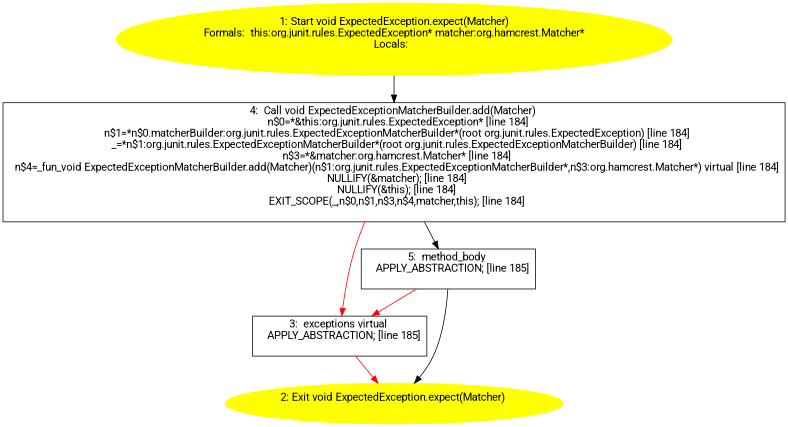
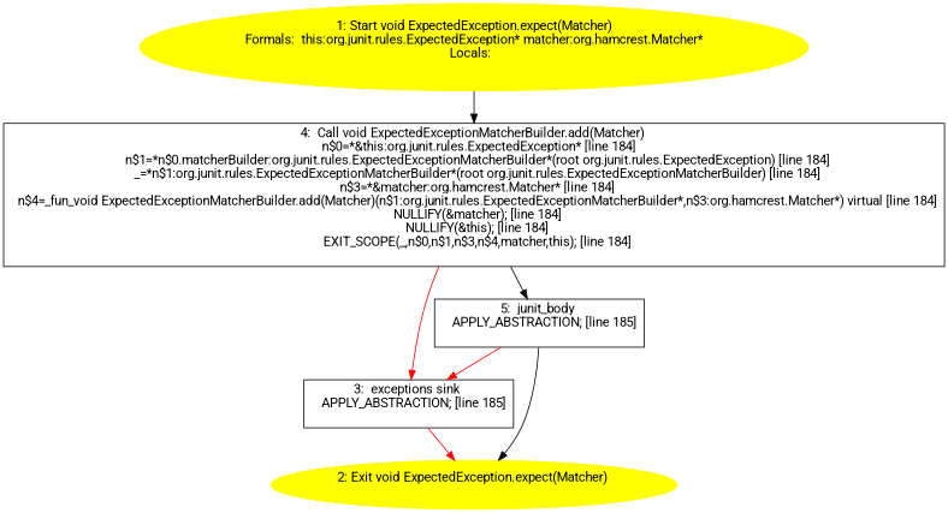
  digraph {
    fontname=Roboto
    node [fontname=Roboto shape=box]
    edge [fontname=Roboto]
    n1 [color=yellow label="1: Start void ExpectedException.expect(Matcher)\nFormals:  this:org.junit.rules.ExpectedException* matcher:org.hamcrest.Matcher*\nLocals:  \n  " style=filled shape=""]
    n2 [label="4:  Call void ExpectedExceptionMatcherBuilder.add(Matcher) \n   n$0=*&this:org.junit.rules.ExpectedException* [line 184]\n  n$1=*n$0.matcherBuilder:org.junit.rules.ExpectedExceptionMatcherBuilder*(root org.junit.rules.ExpectedException) [line 184]\n  _=*n$1:org.junit.rules.ExpectedExceptionMatcherBuilder*(root org.junit.rules.ExpectedExceptionMatcherBuilder) [line 184]\n  n$3=*&matcher:org.hamcrest.Matcher* [line 184]\n  n$4=_fun_void ExpectedExceptionMatcherBuilder.add(Matcher)(n$1:org.junit.rules.ExpectedExceptionMatcherBuilder*,n$3:org.hamcrest.Matcher*) virtual [line 184]\n  NULLIFY(&matcher); [line 184]\n  NULLIFY(&this); [line 184]\n  EXIT_SCOPE(_,n$0,n$1,n$3,n$4,matcher,this); [line 184]\n "]
-   n3 [label="3:  exceptions virtual \n   APPLY_ABSTRACTION; [line 185]\n "]
-   n4 [label="5:  method_body \n   APPLY_ABSTRACTION; [line 185]\n "]
+   n3 [label="3:  exceptions sink \n   APPLY_ABSTRACTION; [line 185]\n "]
+   n4 [label="5:  junit_body \n   APPLY_ABSTRACTION; [line 185]\n "]
    n5 [color=yellow label="2: Exit void ExpectedException.expect(Matcher) \n  " style=filled shape=""]
    n1 -> n2
    n2 -> n3 [color=red]
    n2 -> n4
    n3 -> n5 [color=red]
    n4 -> n3 [color=red]
    n4 -> n5
  }
